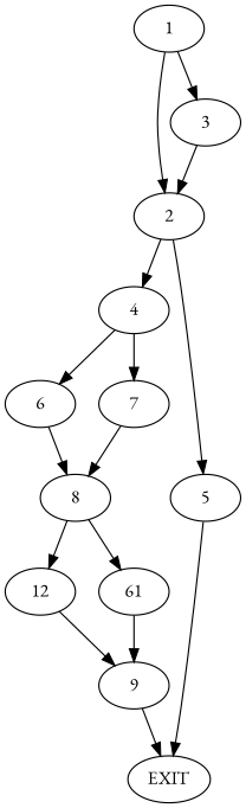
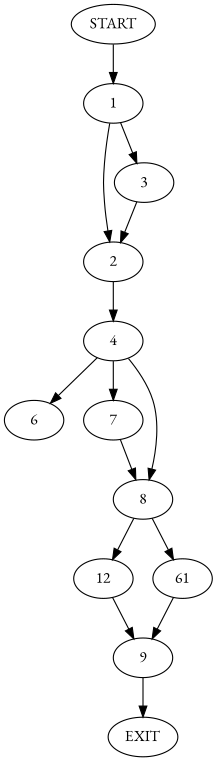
  digraph {
    fontname="EB Garamond"
    node [fontname="EB Garamond"]
    edge [fontname="EB Garamond"]
+   n1 [label=START]
    1
    2
    3
    n5 [label=EXIT]
    4
-   5
    6
    7
    8
    n11 [label=12]
    n12 [label=61]
    9
+   n1 -> 1
    1 -> 2
    1 -> 3
    2 -> 4
-   2 -> 5
    3 -> 2
    4 -> 6
    4 -> 7
-   5 -> n5
-   6 -> 8
+   4 -> 8
    7 -> 8
    8 -> n11
    8 -> n12
    n11 -> 9
    n12 -> 9
    9 -> n5
  }
